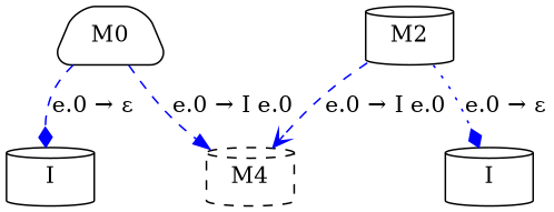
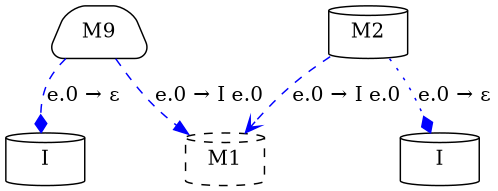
  digraph {
    node [shape=cylinder style=rounded]
    edge [arrowhead=diamond color=blue style=dashed]
    n1 [label=I]
-   M0 [shape=trapezium]
-   M4 [style="rounded,dashed"]
+   M0 [shape=trapezium label=M9]
+   M4 [style="rounded,dashed" label=M1]
    n4 [label=I]
    M2
    M0 -> n1 [label="e.0 → ε"]
    M0 -> M4 [arrowhead=normal label="e.0 → I e.0"]
    M2 -> M4 [arrowhead=vee label="e.0 → I e.0"]
    M2 -> n4 [label="e.0 → ε" style=dotted]
  }
